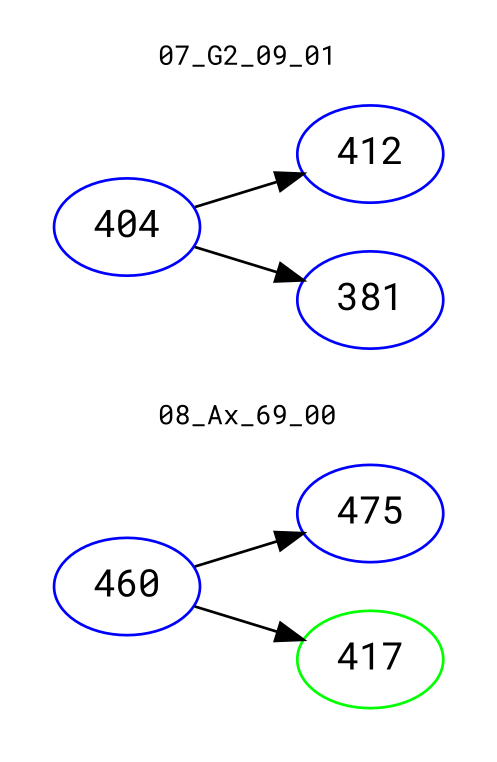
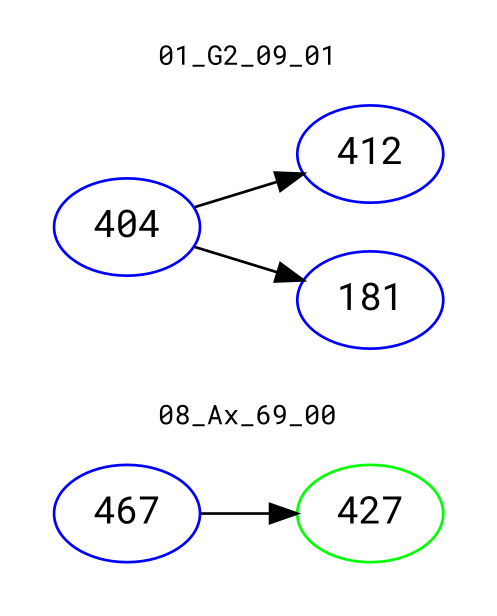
  digraph {
    fontname="Roboto Mono"
    rankdir=LR
    node [color=blue fontname="Roboto Mono"]
    edge [color=black fontname="Roboto Mono"]
-   n1 [label=460]
-   n2 [color=green label=417]
-   n3 [label=475]
+   n1 [label=467]
+   n2 [color=green label=427]
    n4 [label=404]
-   n5 [label=381]
+   n5 [label=181]
    n6 [label=412]
    subgraph cluster_1 {
      color=white
      fontsize=10
      label="08_Ax_69_00"
      n1
      n2
-     n3
    }
    subgraph cluster_2 {
      color=white
      fontsize=10
-     label="07_G2_09_01"
+     label="01_G2_09_01"
      n4
      n5
      n6
    }
    n1 -> n2
-   n1 -> n3
    n4 -> n5
    n4 -> n6
  }
